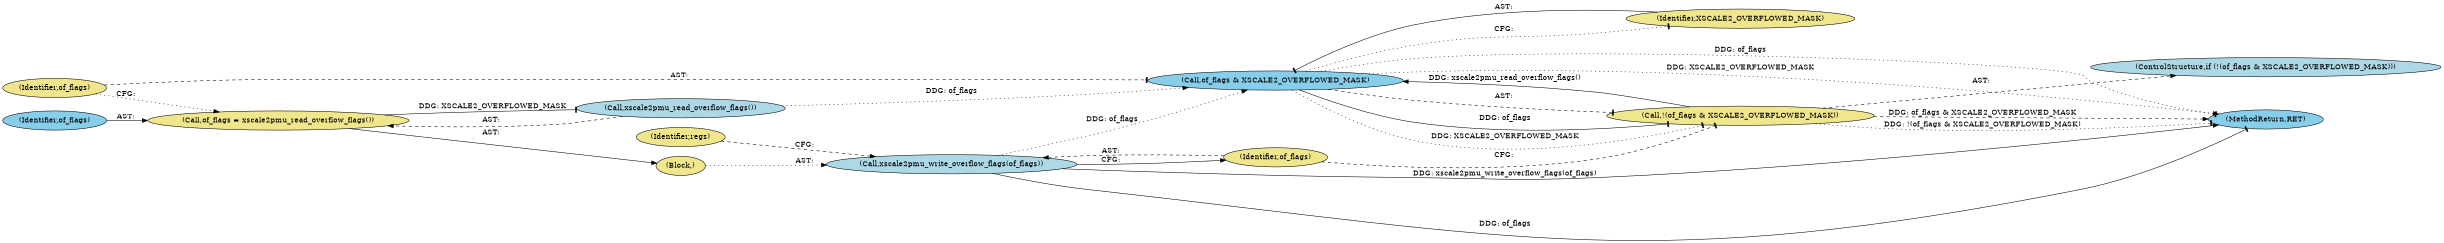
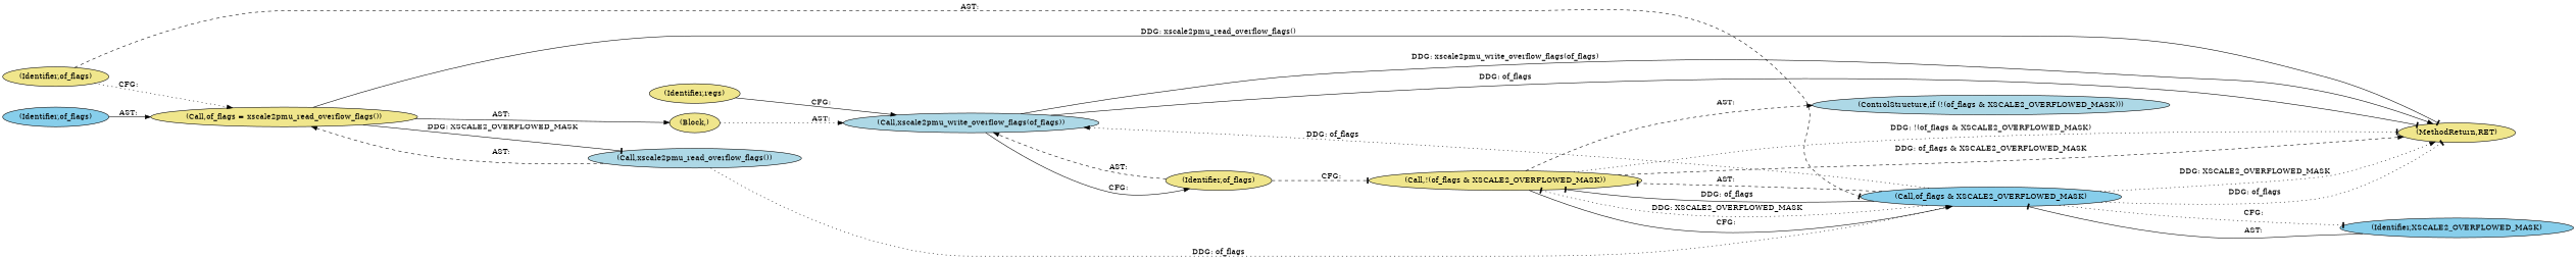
  digraph {
    rankdir=LR
    node [fillcolor=khaki style=filled]
    edge [arrowhead=normal style=solid]
    n1 [label="(Call,of_flags = xscale2pmu_read_overflow_flags())"]
-   n2 [fillcolor=skyblue label="(MethodReturn,RET)"]
+   n2 [label="(MethodReturn,RET)"]
    n3 [label="(Block,)"]
    n4 [fillcolor=lightblue label="(Call,xscale2pmu_read_overflow_flags())"]
    n5 [fillcolor=skyblue label="(Call,of_flags & XSCALE2_OVERFLOWED_MASK)"]
    n6 [label="(Call,!(of_flags & XSCALE2_OVERFLOWED_MASK))"]
    n7 [fillcolor=lightblue label="(Call,xscale2pmu_write_overflow_flags(of_flags))"]
-   n8 [label="(Identifier,XSCALE2_OVERFLOWED_MASK)"]
+   n8 [fillcolor=skyblue label="(Identifier,XSCALE2_OVERFLOWED_MASK)"]
    n9 [fillcolor=lightblue label="(ControlStructure,if (!(of_flags & XSCALE2_OVERFLOWED_MASK)))"]
    n10 [label="(Identifier,of_flags)"]
    n11 [label="(Identifier,of_flags)"]
    n12 [fillcolor=skyblue label="(Identifier,of_flags)"]
    n13 [label="(Identifier,regs)"]
+   n1 -> n2 [arrowhead=tee label="DDG: xscale2pmu_read_overflow_flags()"]
    n1 -> n3 [label="AST: "]
    n1 -> n4 [arrowhead=tee label="DDG: XSCALE2_OVERFLOWED_MASK"]
    n3 -> n7 [label="AST: " style=dotted]
    n4 -> n1 [label="AST: " style=dashed]
    n4 -> n5 [label="DDG: of_flags" style=dotted]
    n5 -> n2 [arrowhead=tee label="DDG: of_flags" style=dotted]
    n5 -> n2 [label="DDG: XSCALE2_OVERFLOWED_MASK" style=dotted]
    n5 -> n6 [arrowhead=tee label="AST: " style=dashed]
    n5 -> n6 [arrowhead=tee label="DDG: of_flags"]
    n5 -> n6 [arrowhead=tee label="DDG: XSCALE2_OVERFLOWED_MASK" style=dotted]
-   n7 -> n5 [label="DDG: of_flags" style=dotted]
+   n5 -> n7 [label="DDG: of_flags" style=dotted]
    n5 -> n8 [arrowhead=tee label="CFG: " style=dotted]
    n6 -> n2 [label="DDG: of_flags & XSCALE2_OVERFLOWED_MASK" style=dashed]
    n6 -> n2 [arrowhead=tee label="DDG: !(of_flags & XSCALE2_OVERFLOWED_MASK)" style=dotted]
-   n6 -> n5 [label="DDG: xscale2pmu_read_overflow_flags()"]
+   n6 -> n5 [label="CFG: "]
    n6 -> n9 [label="AST: " style=dashed]
    n7 -> n2 [arrowhead=tee label="DDG: of_flags"]
    n7 -> n2 [label="DDG: xscale2pmu_write_overflow_flags(of_flags)"]
    n7 -> n10 [label="CFG: "]
    n8 -> n5 [arrowhead=tee label="AST: "]
    n10 -> n6 [arrowhead=tee label="CFG: " style=dashed]
    n10 -> n7 [label="AST: " style=dashed]
    n11 -> n1 [label="CFG: " style=dotted]
    n11 -> n5 [arrowhead=tee label="AST: " style=dashed]
    n12 -> n1 [label="AST: "]
-   n13 -> n7 [label="CFG: " style=dashed]
+   n13 -> n7 [label="CFG: "]
  }
